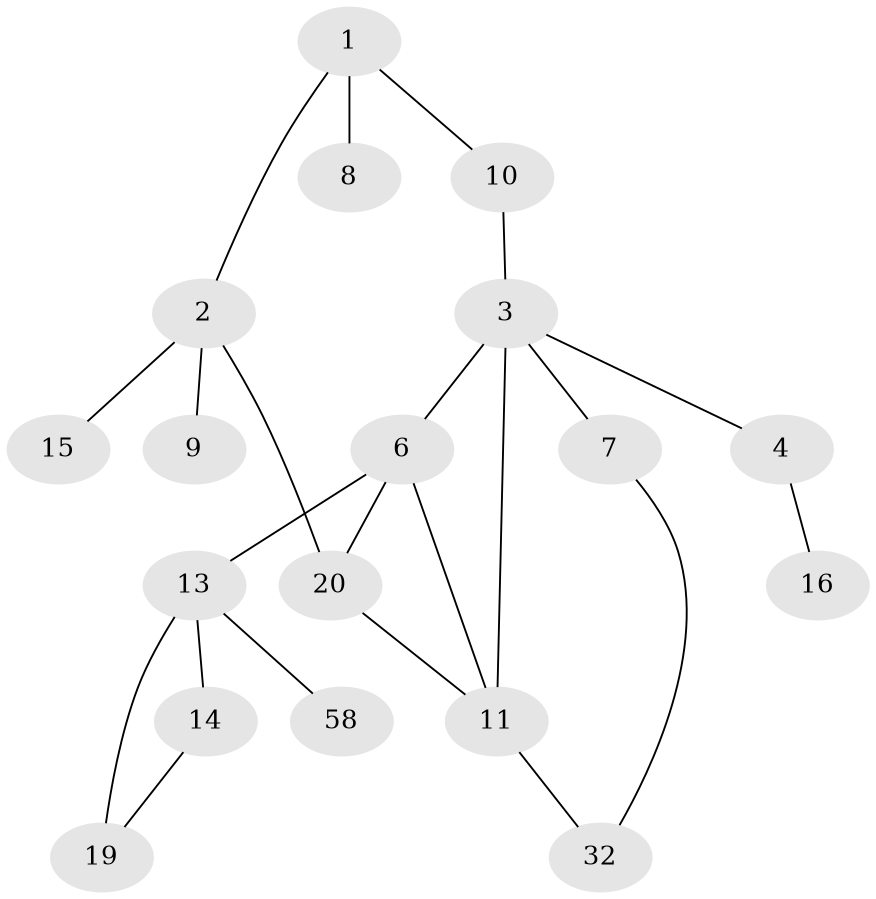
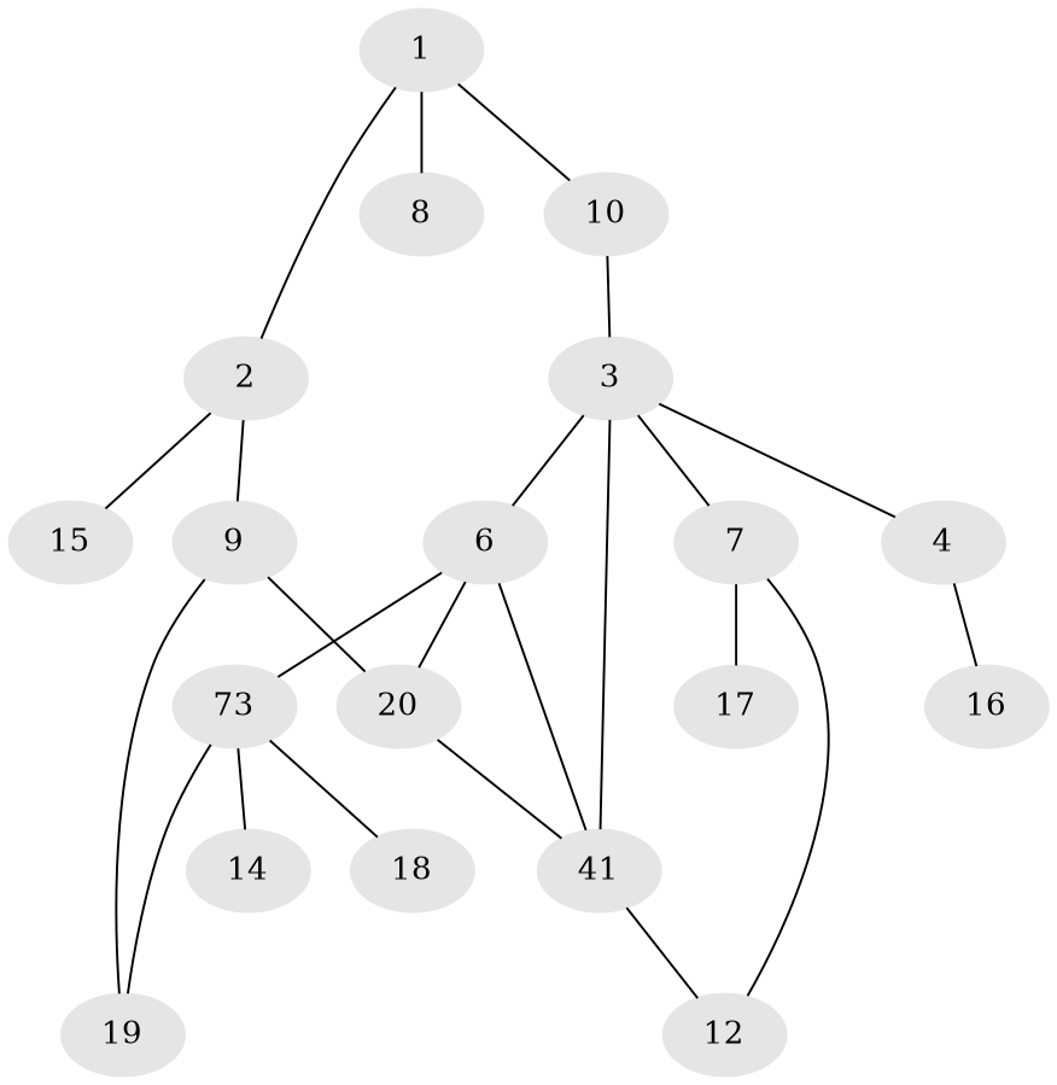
  graph {
    node [color=gray90 style=filled]
    1
    2
    8
    10
    9
    15
    20
    3
-   11
+   11 [label=41]
    4
    6
    7
    19
-   12 [label=32]
+   12
    16
-   13
+   13 [label=73]
+   17
    14
-   18 [label=58]
+   18
    1 -- 2
    1 -- 8
    1 -- 10
    2 -- 9
    2 -- 15
-   2 -- 20
+   9 -- 20
    10 -- 3
-   14 -- 19
+   9 -- 19
    20 -- 11
    3 -- 11
    3 -- 4
    3 -- 6
    3 -- 7
    11 -- 12
    4 -- 16
    6 -- 20
    6 -- 11
    6 -- 13
    7 -- 12
+   7 -- 17
    13 -- 19
    13 -- 14
    13 -- 18
  }
